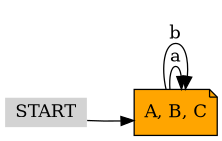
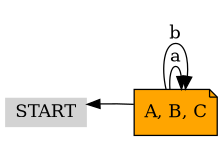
  digraph {
    rankdir=LR
    node [style=filled]
    START [fixedsize=false height=0 shape=none width=0 fillcolor=lightgrey]
    "A, B, C" [shape=note fillcolor=orange]
-   START -> "A, B, C"
+   "A, B, C" -> START
    "A, B, C" -> "A, B, C" [label=a]
    "A, B, C" -> "A, B, C" [label=b]
  }
